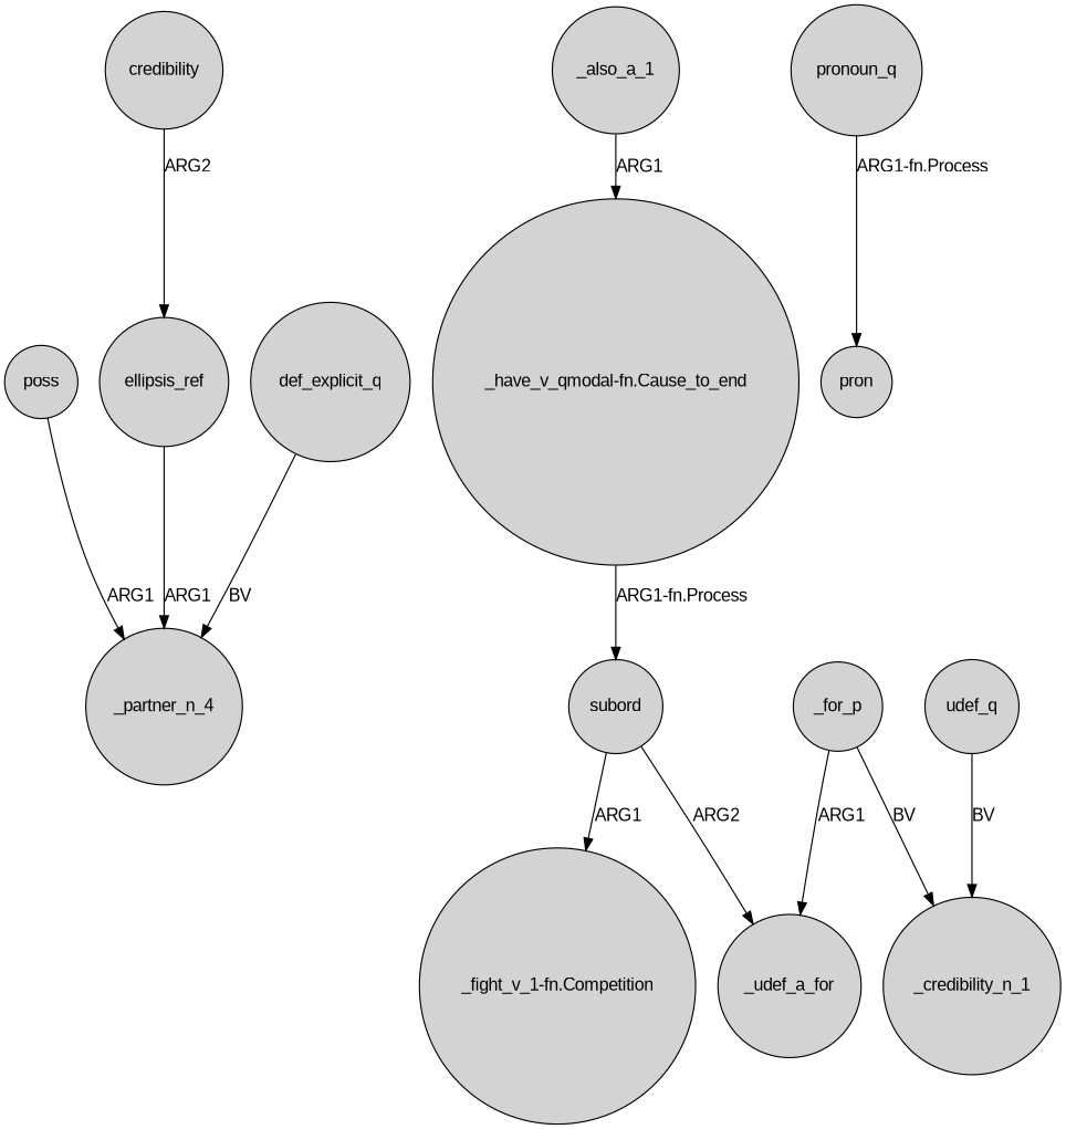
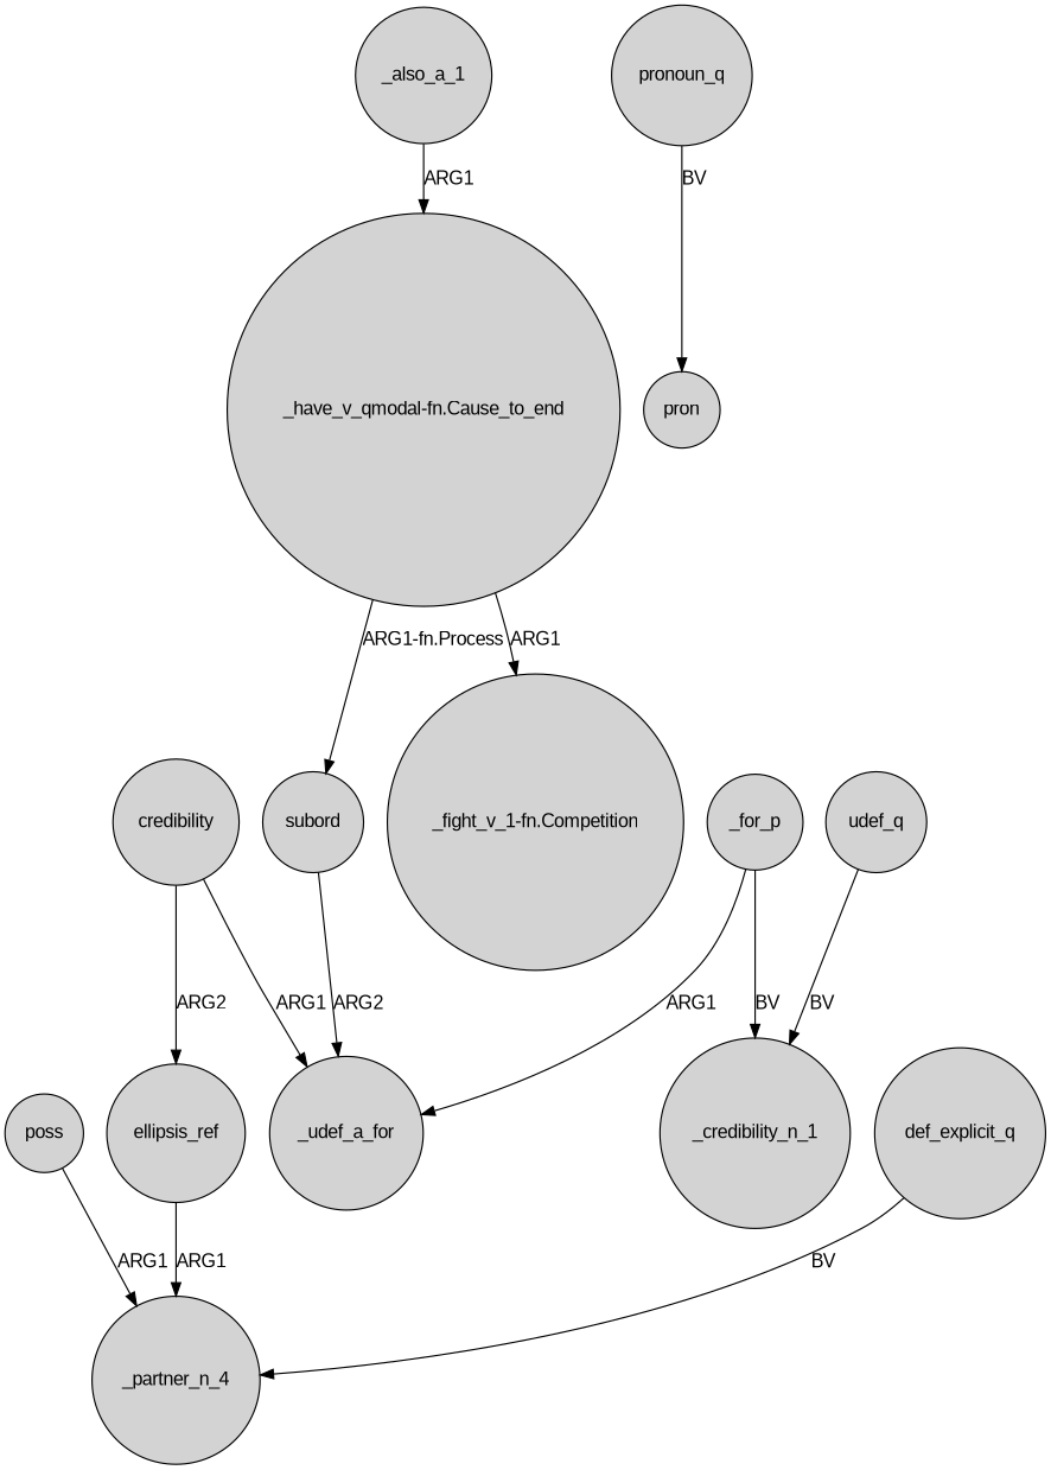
  digraph {
    fontname="Liberation Sans"
    node [fontname="Liberation Sans" shape=circle style=filled]
    edge [fontname="Liberation Sans"]
    n1 [label=_partner_n_4]
    poss
    n3 [label=credibility]
    n4 [label=_udef_a_for]
    ellipsis_ref
    subord
    "_fight_v_1-fn.Competition"
    _also_a_1
    "_have_v_qmodal-fn.Cause_to_end"
    udef_q
    _credibility_n_1
    def_explicit_q
    _for_p
    pronoun_q
    pron
    poss -> n1 [label=ARG1]
+   n3 -> n4 [label=ARG1]
    n3 -> ellipsis_ref [label=ARG2]
    ellipsis_ref -> n1 [label=ARG1]
    subord -> n4 [label=ARG2]
-   subord -> "_fight_v_1-fn.Competition" [label=ARG1]
+   "_have_v_qmodal-fn.Cause_to_end" -> "_fight_v_1-fn.Competition" [label=ARG1]
    _also_a_1 -> "_have_v_qmodal-fn.Cause_to_end" [label=ARG1]
    "_have_v_qmodal-fn.Cause_to_end" -> subord [label="ARG1-fn.Process"]
    udef_q -> _credibility_n_1 [label=BV]
    def_explicit_q -> n1 [label=BV]
    _for_p -> n4 [label=ARG1]
    _for_p -> _credibility_n_1 [label=BV]
-   pronoun_q -> pron [label="ARG1-fn.Process"]
+   pronoun_q -> pron [label=BV]
  }
